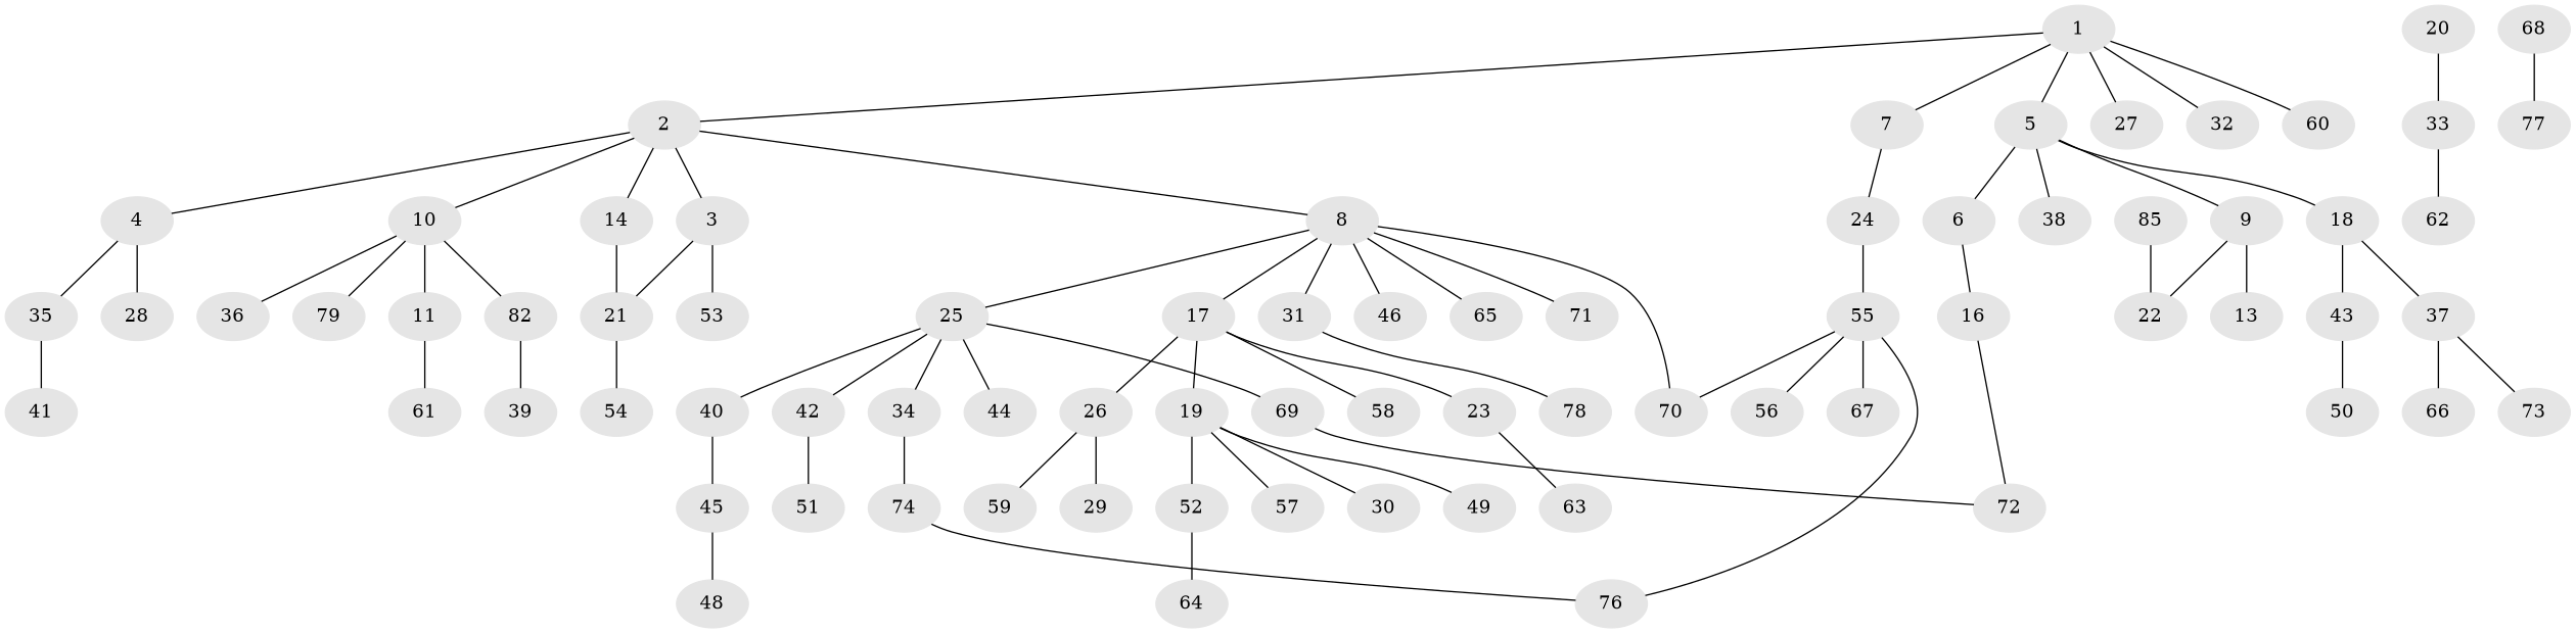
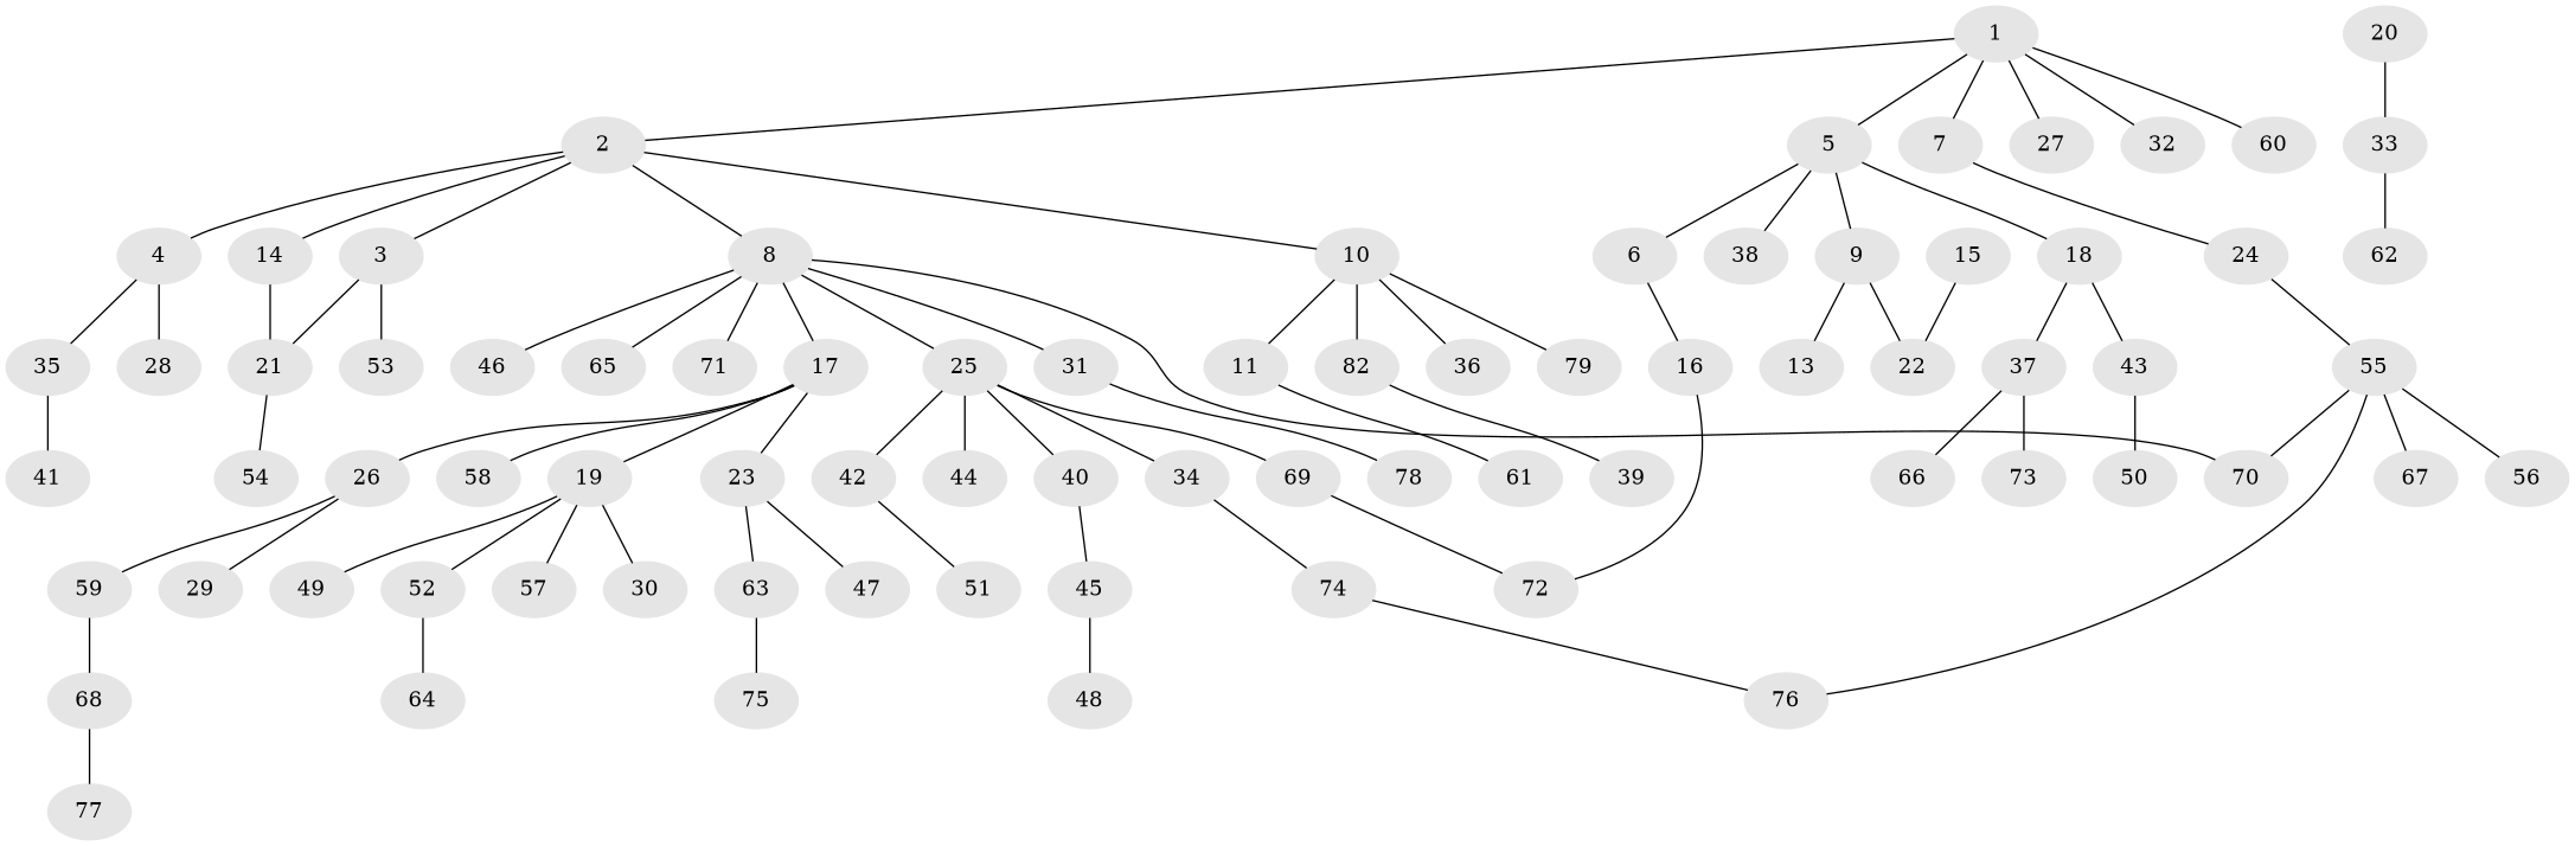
  graph {
    node [color=gray90 style=filled]
    edge [weight=1.0]
    1
    2
    5
    7
    27
    32
    60
    3
    4
    8
    10
    14
    6
    9
    18
    38
    24
    21
    53
    28
    35
    17
    25
    31
    46
    65
    70
    71
    11
    n30 [label=82]
    36
    79
    54
    41
    16
    13
    22
    37
    43
    72
    55
    19
    23
    26
    58
    34
    40
    42
    44
    69
    78
-   15 [label=85]
+   15
    61
    39
    20
    33
    30
    49
    52
    57
+   47
    63
    29
    59
    66
    73
    50
    64
    62
+   75
    56
    67
    76
    74
    45
    51
    68
    48
    77
    1 -- 2
    1 -- 5
    1 -- 7
    1 -- 27
    1 -- 32
    1 -- 60
    2 -- 3
    2 -- 4
    2 -- 8
    2 -- 10
    2 -- 14
    5 -- 6
    5 -- 9
    5 -- 18
    5 -- 38
    7 -- 24
    3 -- 21
    3 -- 53
    4 -- 28
    4 -- 35
    8 -- 17
    8 -- 25
    8 -- 31
    8 -- 46
    8 -- 65
    8 -- 70
    8 -- 71
    10 -- 11
    10 -- n30
    10 -- 36
    10 -- 79
    14 -- 21
    6 -- 16
    9 -- 13
    9 -- 22
    18 -- 37
    18 -- 43
    24 -- 55
    21 -- 54
    35 -- 41
    17 -- 19
    17 -- 23
    17 -- 26
    17 -- 58
    25 -- 34
    25 -- 40
    25 -- 42
    25 -- 44
    25 -- 69
    31 -- 78
    11 -- 61
    n30 -- 39
    16 -- 72
    37 -- 66
    37 -- 73
    43 -- 50 [weight=2.0]
    55 -- 70
    55 -- 56
    55 -- 67 [weight=2.0]
    55 -- 76
    19 -- 30
    19 -- 49
    19 -- 52
    19 -- 57
+   23 -- 47
    23 -- 63
    26 -- 29
    26 -- 59
    34 -- 74
    40 -- 45
    42 -- 51
    69 -- 72
    15 -- 22
    20 -- 33
    33 -- 62
    52 -- 64
+   63 -- 75
+   59 -- 68
    74 -- 76
    45 -- 48
    68 -- 77
  }
